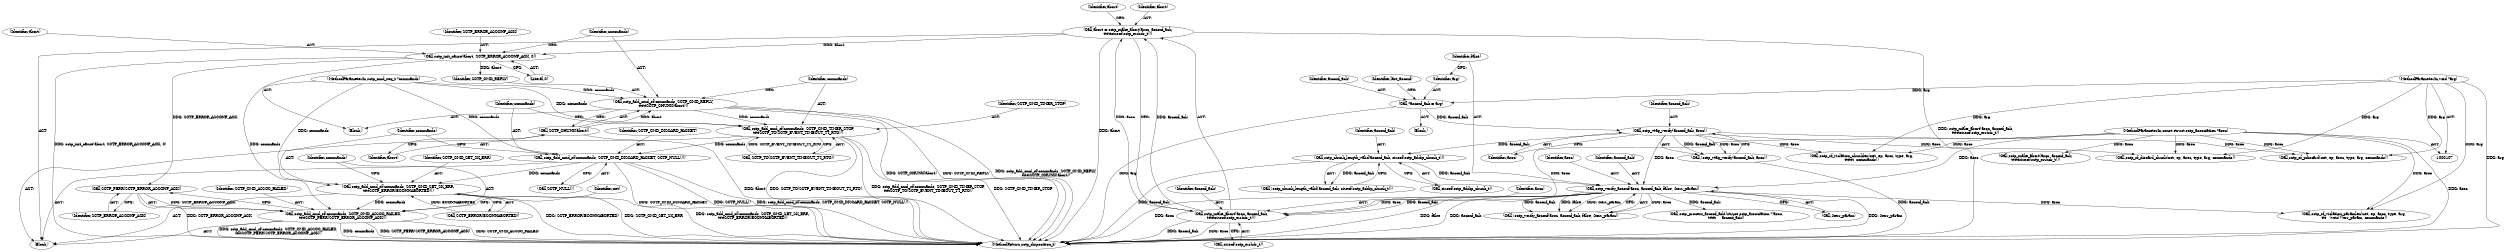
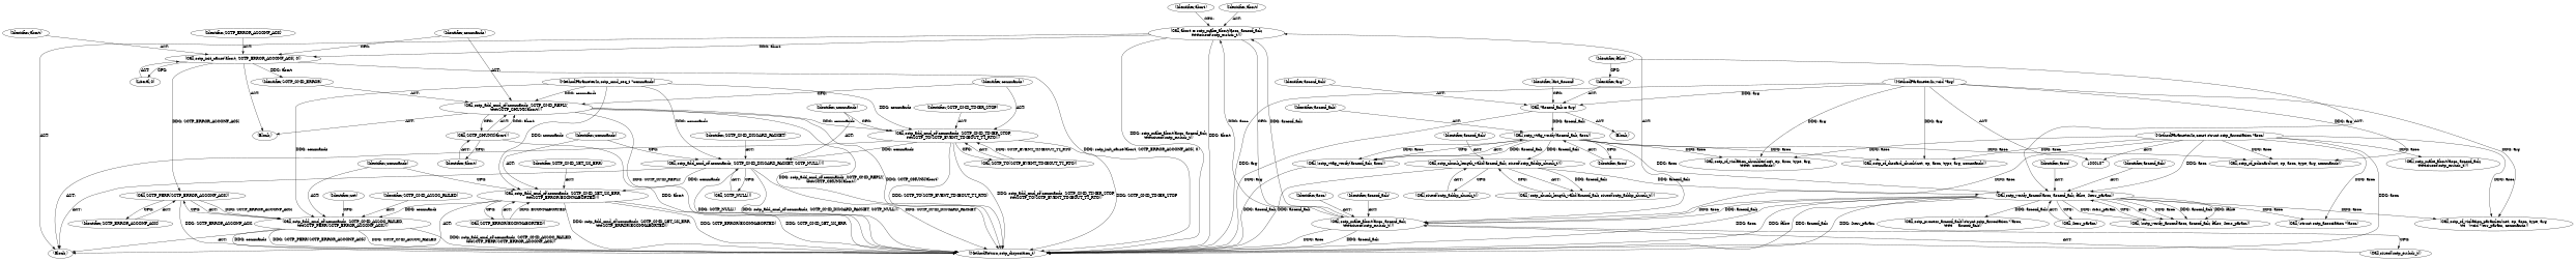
  digraph {
    n1 [label="(Call,sctp_init_cause(abort, SCTP_ERROR_ASCONF_ACK, 0))"]
    n2 [label="(Call,SCTP_PERR(SCTP_ERROR_ASCONF_ACK))"]
    n3 [label="(MethodReturn,sctp_disposition_t)"]
    n4 [label="(Literal,0)"]
    n5 [label="(Block,)"]
-   n6 [label="(Identifier,SCTP_CMD_REPLY)"]
+   n6 [label="(Identifier,SCTP_CMD_ERROR)"]
    n7 [label="(Call,SCTP_CHUNK(abort))"]
    n8 [label="(Call,sctp_add_cmd_sf(commands, SCTP_CMD_REPLY,\n\t\t\t\t\tSCTP_CHUNK(abort)))"]
    n9 [label="(Identifier,abort)"]
    n10 [label="(Call,sctp_add_cmd_sf(commands, SCTP_CMD_ASSOC_FAILED,\n\t\t\t\tSCTP_PERR(SCTP_ERROR_ASCONF_ACK)))"]
    n11 [label="(Identifier,SCTP_ERROR_ASCONF_ACK)"]
    n12 [label="(Call,abort = sctp_make_abort(asoc, asconf_ack,\n\t\t\t\t\tsizeof(sctp_errhdr_t)))"]
    n13 [label="(Call,sctp_make_abort(asoc, asconf_ack,\n\t\t\t\t\tsizeof(sctp_errhdr_t)))"]
    n14 [label="(Block,)"]
    n15 [label="(Call,sizeof(sctp_errhdr_t))"]
    n16 [label="(Call,sctp_verify_asconf(asoc, asconf_ack, false, &err_param))"]
    n17 [label="(Call,&err_param)"]
    n18 [label="(Call,!sctp_verify_asconf(asoc, asconf_ack, false, &err_param))"]
    n19 [label="(Call,sctp_sf_violation_paramlen(net, ep, asoc, type, arg,\n \t\t\t   (void *)err_param, commands))"]
+   n20 [label="(Call,(struct sctp_association *)asoc)"]
    n21 [label="(Call,sctp_process_asconf_ack((struct sctp_association *)asoc,\n\t\t\t\t\t     asconf_ack))"]
    n22 [label="(Call,sctp_vtag_verify(asconf_ack, asoc))"]
    n23 [label="(Call,sctp_chunk_length_valid(asconf_ack, sizeof(sctp_addip_chunk_t)))"]
    n24 [label="(Call,sctp_sf_violation_chunklen(net, ep, asoc, type, arg,\n\t\t\t\t\t\t  commands))"]
    n25 [label="(Call,sctp_sf_discard_chunk(net, ep, asoc, type, arg, commands))"]
    n26 [label="(Identifier,asoc)"]
    n27 [label="(Call,sctp_sf_pdiscard(net, ep, asoc, type, arg, commands))"]
    n28 [label="(Call,!sctp_vtag_verify(asconf_ack, asoc))"]
    n29 [label="(Call,!sctp_chunk_length_valid(asconf_ack, sizeof(sctp_addip_chunk_t)))"]
    n30 [label="(Call,sizeof(sctp_addip_chunk_t))"]
    n31 [label="(Call,*asconf_ack = arg)"]
    n32 [label="(Block,)"]
    n33 [label="(Identifier,arg)"]
    n34 [label="(MethodParameterIn,void *arg)"]
    1000107
    n36 [label="(MethodParameterIn,const struct sctp_association *asoc)"]
    n37 [label="(Call,sctp_make_abort(asoc, asconf_ack,\n\t\t\t\t\tsizeof(sctp_errhdr_t)))"]
    n38 [label="(Call,sctp_add_cmd_sf(commands, SCTP_CMD_TIMER_STOP,\n\t\t\t\tSCTP_TO(SCTP_EVENT_TIMEOUT_T4_RTO)))"]
    n39 [label="(Call,sctp_add_cmd_sf(commands, SCTP_CMD_DISCARD_PACKET, SCTP_NULL()))"]
    n40 [label="(Call,SCTP_TO(SCTP_EVENT_TIMEOUT_T4_RTO))"]
    n41 [label="(Call,sctp_add_cmd_sf(commands, SCTP_CMD_SET_SK_ERR,\n\t\t\t\tSCTP_ERROR(ECONNABORTED)))"]
    n42 [label="(Call,SCTP_NULL())"]
    n43 [label="(Call,SCTP_ERROR(ECONNABORTED))"]
    n44 [label="(Identifier,commands)"]
    n45 [label="(Identifier,last_asconf)"]
    n46 [label="(Identifier,asconf_ack)"]
    n47 [label="(Identifier,commands)"]
    n48 [label="(Identifier,SCTP_CMD_SET_SK_ERR)"]
    n49 [label="(MethodParameterIn,sctp_cmd_seq_t *commands)"]
    n50 [label="(Identifier,commands)"]
    n51 [label="(Identifier,SCTP_ERROR_ASCONF_ACK)"]
    n52 [label="(Identifier,abort)"]
    n53 [label="(Identifier,abort)"]
    n54 [label="(Identifier,false)"]
    n55 [label="(Identifier,asoc)"]
    n56 [label="(Identifier,SCTP_CMD_DISCARD_PACKET)"]
    n57 [label="(Identifier,asconf_ack)"]
    n58 [label="(Identifier,abort)"]
    n59 [label="(Identifier,commands)"]
    n60 [label="(Identifier,asconf_ack)"]
    n61 [label="(Identifier,asconf_ack)"]
    n62 [label="(Identifier,asconf_ack)"]
    n63 [label="(Identifier,asoc)"]
    n64 [label="(Identifier,net)"]
    n65 [label="(Identifier,commands)"]
    n66 [label="(Identifier,SCTP_CMD_ASSOC_FAILED)"]
    n67 [label="(Identifier,SCTP_CMD_TIMER_STOP)"]
    n1 -> n2 [label="DDG: SCTP_ERROR_ASCONF_ACK"]
    n1 -> n3 [label="DDG: sctp_init_cause(abort, SCTP_ERROR_ASCONF_ACK, 0)"]
    n1 -> n4 [label="CFG: "]
    n1 -> n5 [label="AST: "]
    n1 -> n6 [label="DDG: abort"]
    n2 -> n3 [label="DDG: SCTP_ERROR_ASCONF_ACK"]
    n2 -> n10 [label="AST: "]
    n2 -> n10 [label="DDG: SCTP_ERROR_ASCONF_ACK"]
    n2 -> n11 [label="CFG: "]
    n4 -> n1 [label="AST: "]
    n6 -> n8 [label="AST: "]
    n7 -> n3 [label="DDG: abort"]
    n7 -> n8 [label="AST: "]
    n7 -> n8 [label="DDG: abort"]
    n7 -> n9 [label="CFG: "]
    n8 -> n3 [label="DDG: SCTP_CHUNK(abort)"]
    n8 -> n3 [label="DDG: SCTP_CMD_REPLY"]
    n8 -> n3 [label="DDG: sctp_add_cmd_sf(commands, SCTP_CMD_REPLY,\n\t\t\t\t\tSCTP_CHUNK(abort))"]
    n8 -> n5 [label="AST: "]
    n8 -> n7 [label="CFG: "]
    n8 -> n38 [label="DDG: commands"]
    n9 -> n7 [label="AST: "]
    n10 -> n2 [label="CFG: "]
    n10 -> n3 [label="DDG: sctp_add_cmd_sf(commands, SCTP_CMD_ASSOC_FAILED,\n\t\t\t\tSCTP_PERR(SCTP_ERROR_ASCONF_ACK))"]
    n10 -> n3 [label="DDG: commands"]
    n10 -> n3 [label="DDG: SCTP_PERR(SCTP_ERROR_ASCONF_ACK)"]
    n10 -> n3 [label="DDG: SCTP_CMD_ASSOC_FAILED"]
    n10 -> n14 [label="AST: "]
    n11 -> n2 [label="AST: "]
    n12 -> n1 [label="DDG: abort"]
    n12 -> n3 [label="DDG: abort"]
    n12 -> n3 [label="DDG: sctp_make_abort(asoc, asconf_ack,\n\t\t\t\t\tsizeof(sctp_errhdr_t))"]
    n12 -> n13 [label="CFG: "]
    n12 -> n14 [label="AST: "]
    n13 -> n3 [label="DDG: asconf_ack"]
    n13 -> n3 [label="DDG: asoc"]
    n13 -> n12 [label="AST: "]
    n13 -> n12 [label="DDG: asoc"]
    n13 -> n12 [label="DDG: asconf_ack"]
    n13 -> n15 [label="CFG: "]
    n15 -> n13 [label="AST: "]
    n16 -> n3 [label="DDG: &err_param"]
    n16 -> n3 [label="DDG: asoc"]
    n16 -> n3 [label="DDG: false"]
    n16 -> n3 [label="DDG: asconf_ack"]
    n16 -> n13 [label="DDG: asoc"]
    n16 -> n13 [label="DDG: asconf_ack"]
    n16 -> n17 [label="CFG: "]
    n16 -> n18 [label="AST: "]
    n16 -> n18 [label="DDG: asoc"]
    n16 -> n18 [label="DDG: asconf_ack"]
    n16 -> n18 [label="DDG: false"]
    n16 -> n18 [label="DDG: &err_param"]
    n16 -> n19 [label="DDG: asoc"]
+   n16 -> n20 [label="DDG: asoc"]
    n16 -> n21 [label="DDG: asconf_ack"]
    n17 -> n16 [label="AST: "]
    n18 -> n16 [label="CFG: "]
    n22 -> n16 [label="DDG: asoc"]
    n22 -> n23 [label="DDG: asconf_ack"]
    n22 -> n24 [label="DDG: asoc"]
    n22 -> n25 [label="DDG: asoc"]
    n22 -> n26 [label="CFG: "]
    n22 -> n27 [label="DDG: asoc"]
    n22 -> n28 [label="AST: "]
    n22 -> n28 [label="DDG: asconf_ack"]
    n22 -> n28 [label="DDG: asoc"]
    n23 -> n3 [label="DDG: asconf_ack"]
    n23 -> n16 [label="DDG: asconf_ack"]
    n23 -> n29 [label="AST: "]
    n23 -> n29 [label="DDG: asconf_ack"]
    n23 -> n30 [label="CFG: "]
    n26 -> n22 [label="AST: "]
    n28 -> n3 [label="DDG: asconf_ack"]
    n28 -> n22 [label="CFG: "]
    n29 -> n23 [label="CFG: "]
    n30 -> n23 [label="AST: "]
    n31 -> n3 [label="DDG: arg"]
    n31 -> n22 [label="DDG: asconf_ack"]
    n31 -> n32 [label="AST: "]
    n33 -> n31 [label="AST: "]
    n34 -> n3 [label="DDG: arg"]
    n34 -> n19 [label="DDG: arg"]
    n34 -> n24 [label="DDG: arg"]
    n34 -> n25 [label="DDG: arg"]
    n34 -> n27 [label="DDG: arg"]
    n34 -> n31 [label="DDG: arg"]
    n34 -> 1000107 [label="AST: "]
    n36 -> n3 [label="DDG: asoc"]
    n36 -> n13 [label="DDG: asoc"]
    n36 -> n16 [label="DDG: asoc"]
    n36 -> n19 [label="DDG: asoc"]
+   n36 -> n20 [label="DDG: asoc"]
    n36 -> n24 [label="DDG: asoc"]
    n36 -> n25 [label="DDG: asoc"]
    n36 -> n27 [label="DDG: asoc"]
    n36 -> 1000107 [label="AST: "]
    n36 -> n37 [label="DDG: asoc"]
    n38 -> n3 [label="DDG: SCTP_TO(SCTP_EVENT_TIMEOUT_T4_RTO)"]
    n38 -> n3 [label="DDG: sctp_add_cmd_sf(commands, SCTP_CMD_TIMER_STOP,\n\t\t\t\tSCTP_TO(SCTP_EVENT_TIMEOUT_T4_RTO))"]
    n38 -> n3 [label="DDG: SCTP_CMD_TIMER_STOP"]
    n38 -> n14 [label="AST: "]
    n38 -> n39 [label="DDG: commands"]
    n38 -> n40 [label="CFG: "]
    n39 -> n3 [label="DDG: SCTP_NULL()"]
    n39 -> n3 [label="DDG: sctp_add_cmd_sf(commands, SCTP_CMD_DISCARD_PACKET, SCTP_NULL())"]
    n39 -> n3 [label="DDG: SCTP_CMD_DISCARD_PACKET"]
    n39 -> n14 [label="AST: "]
    n39 -> n41 [label="DDG: commands"]
    n39 -> n42 [label="CFG: "]
    n40 -> n38 [label="AST: "]
    n40 -> n38 [label="DDG: SCTP_EVENT_TIMEOUT_T4_RTO"]
    n41 -> n3 [label="DDG: sctp_add_cmd_sf(commands, SCTP_CMD_SET_SK_ERR,\n\t\t\t\tSCTP_ERROR(ECONNABORTED))"]
    n41 -> n3 [label="DDG: SCTP_ERROR(ECONNABORTED)"]
    n41 -> n3 [label="DDG: SCTP_CMD_SET_SK_ERR"]
    n41 -> n10 [label="DDG: commands"]
    n41 -> n14 [label="AST: "]
    n41 -> n43 [label="CFG: "]
    n42 -> n39 [label="AST: "]
    n43 -> n41 [label="AST: "]
    n43 -> n41 [label="DDG: ECONNABORTED"]
    n44 -> n38 [label="CFG: "]
    n44 -> n39 [label="AST: "]
    n45 -> n31 [label="CFG: "]
    n46 -> n16 [label="AST: "]
    n47 -> n8 [label="CFG: "]
    n47 -> n38 [label="AST: "]
    n48 -> n41 [label="AST: "]
    n49 -> n8 [label="DDG: commands"]
    n49 -> n10 [label="DDG: commands"]
    n49 -> n38 [label="DDG: commands"]
    n49 -> n39 [label="DDG: commands"]
    n49 -> n41 [label="DDG: commands"]
    n50 -> n10 [label="AST: "]
    n50 -> n41 [label="CFG: "]
    n51 -> n1 [label="AST: "]
    n52 -> n12 [label="CFG: "]
    n53 -> n12 [label="AST: "]
    n54 -> n16 [label="AST: "]
    n54 -> n33 [label="CFG: "]
    n55 -> n13 [label="AST: "]
    n56 -> n39 [label="AST: "]
    n57 -> n23 [label="AST: "]
    n58 -> n1 [label="AST: "]
    n59 -> n1 [label="CFG: "]
    n59 -> n8 [label="AST: "]
    n60 -> n22 [label="AST: "]
    n61 -> n13 [label="AST: "]
    n62 -> n31 [label="AST: "]
    n63 -> n16 [label="AST: "]
    n64 -> n10 [label="CFG: "]
    n65 -> n39 [label="CFG: "]
    n65 -> n41 [label="AST: "]
    n66 -> n10 [label="AST: "]
    n67 -> n38 [label="AST: "]
  }
